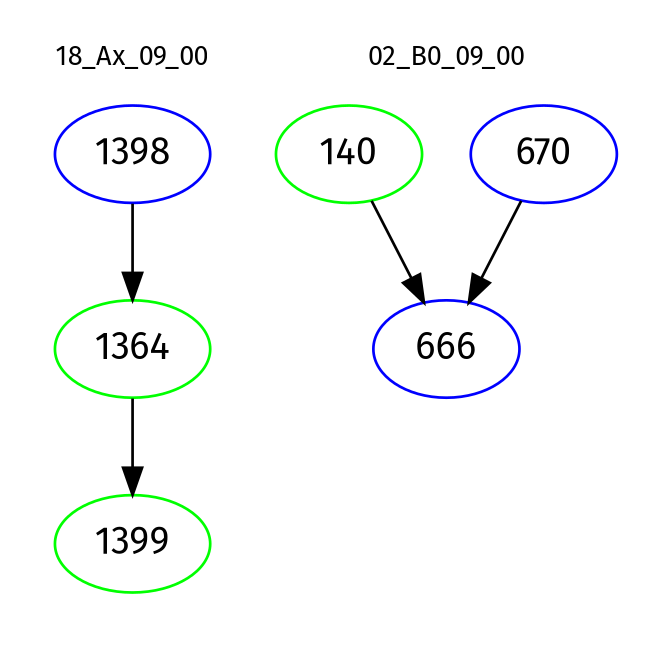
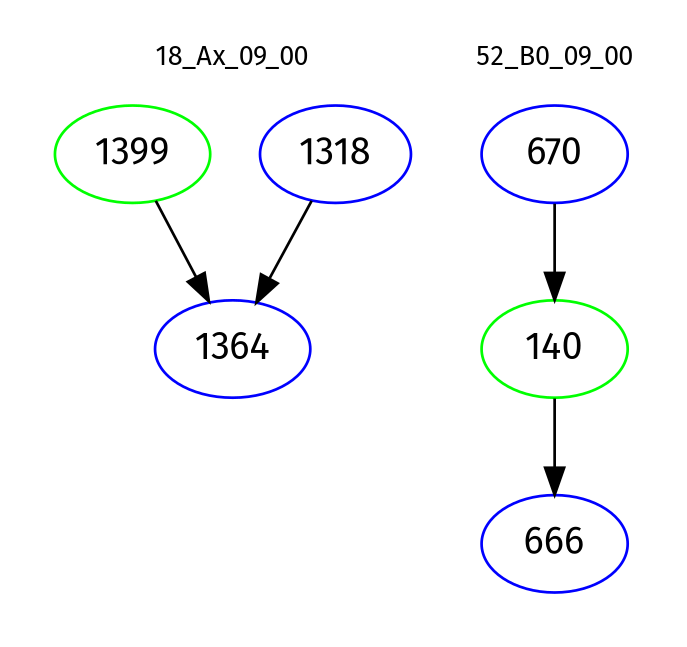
  digraph {
    fontname="Fira Sans"
    node [color=blue fontname="Fira Sans"]
    edge [color=black fontname="Fira Sans"]
-   n1 [label=1398]
-   n2 [color=green label=1364]
+   n1 [label=1318]
+   n2 [label=1364]
    n3 [color=green label=1399]
    n4 [label=670]
    n5 [color=green label=140]
    n6 [label=666]
    subgraph cluster_1 {
      color=white
      fontsize=10
      label="18_Ax_09_00"
      n1
      n2
      n3
    }
    subgraph cluster_2 {
      color=white
      fontsize=10
-     label="02_B0_09_00"
+     label="52_B0_09_00"
      n4
      n5
      n6
    }
    n1 -> n2
-   n2 -> n3
-   n4 -> n6
+   n3 -> n2
+   n4 -> n5
    n5 -> n6
  }
